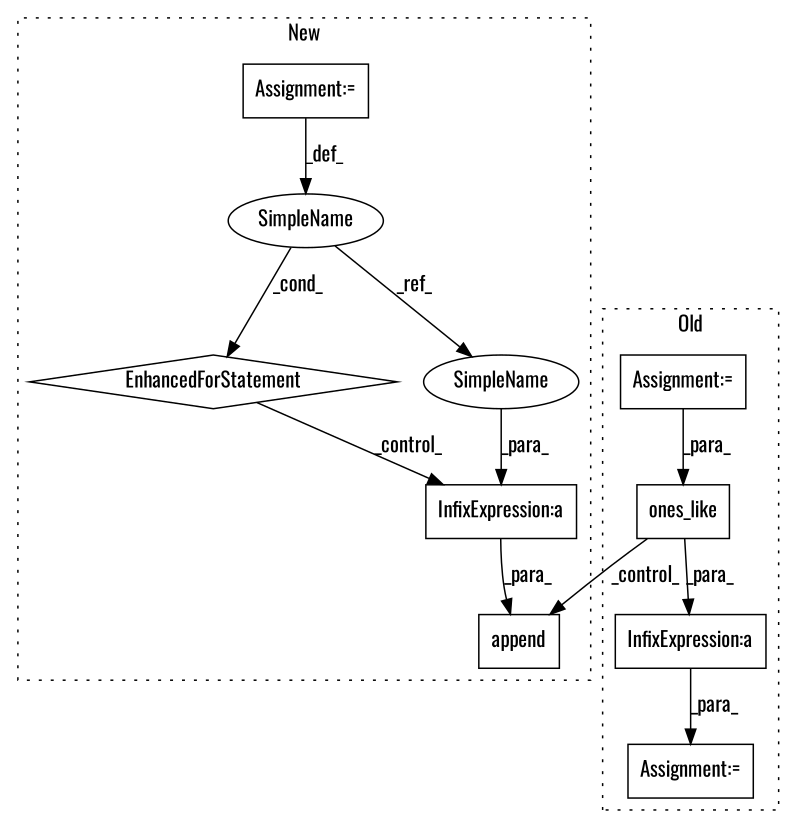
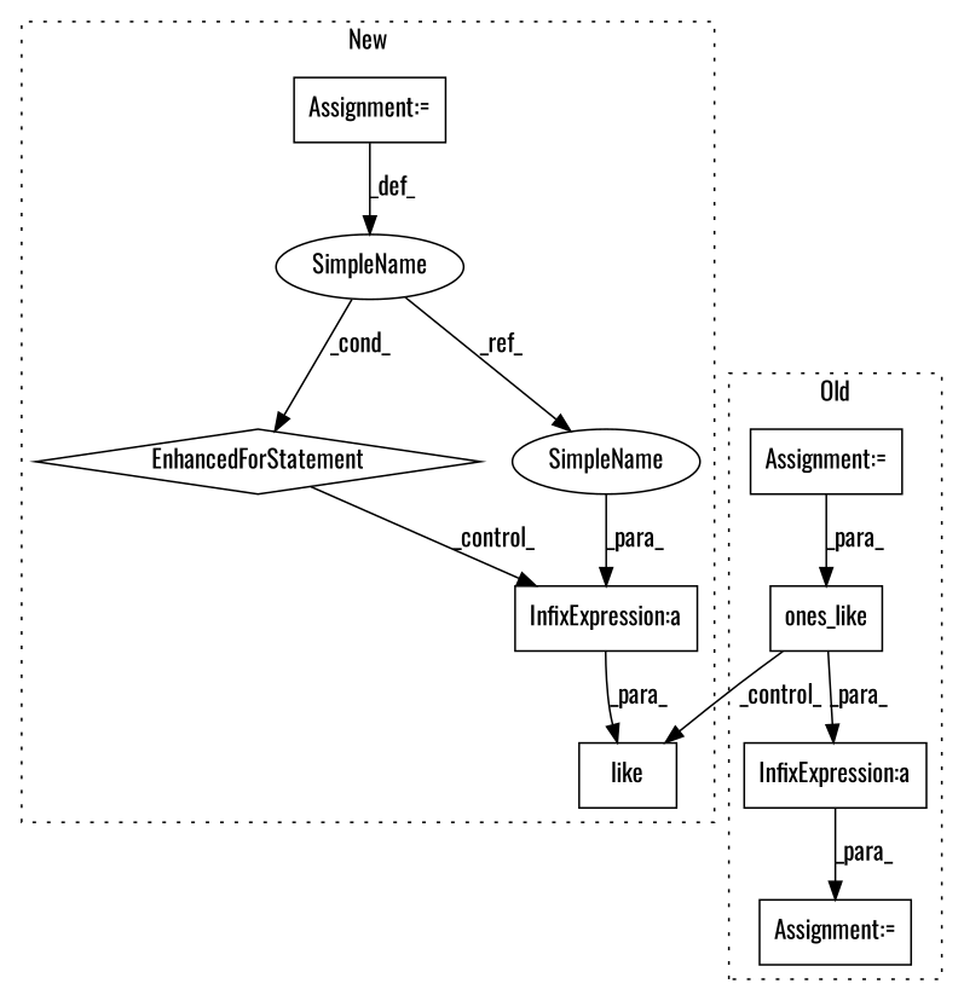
  digraph {
    fontname=Oswald
    node [a=7 fontname=Oswald l=1 s="8881,9000" shape=box]
    edge [fontname=Oswald]
    n1 [a=32 l="10,1" label=ones_like s="8454,8473"]
    n2 [label="Assignment:=" s=8805]
    n3 [label="Assignment:=" s=8372]
    n4 [a=27 l=3 label="InfixExpression:a" s=8809]
-   n5 [a=32 l="7,1" label=append s="9150,9182"]
+   n5 [a=32 l="7,1" label=like s="9150,9182"]
    n6 [a=70 l="86,2" label=EnhancedForStatement shape=diamond]
    n7 [a=42 l=2 label=SimpleName s=8975 shape=ellipse]
    n8 [l="86,2" label="Assignment:="]
    n9 [a=27 l=3 label="InfixExpression:a" s=9160]
    n10 [a=42 l=2 label=SimpleName s=9158 shape=ellipse]
    subgraph cluster_1 {
      label=Old
      style=dotted
      n1
      n2
      n3
      n4
    }
    subgraph cluster_2 {
      label=New
      style=dotted
      n5
      n6
      n7
      n8
      n9
      n10
    }
    n1 -> n4 [label=_para_]
    n1 -> n5 [label=_control_]
    n3 -> n1 [label=_para_]
    n4 -> n2 [label=_para_]
    n6 -> n9 [label=_control_]
    n7 -> n6 [label=_cond_]
    n7 -> n10 [label=_ref_]
    n8 -> n7 [label=_def_]
    n9 -> n5 [label=_para_]
    n10 -> n9 [label=_para_]
  }
